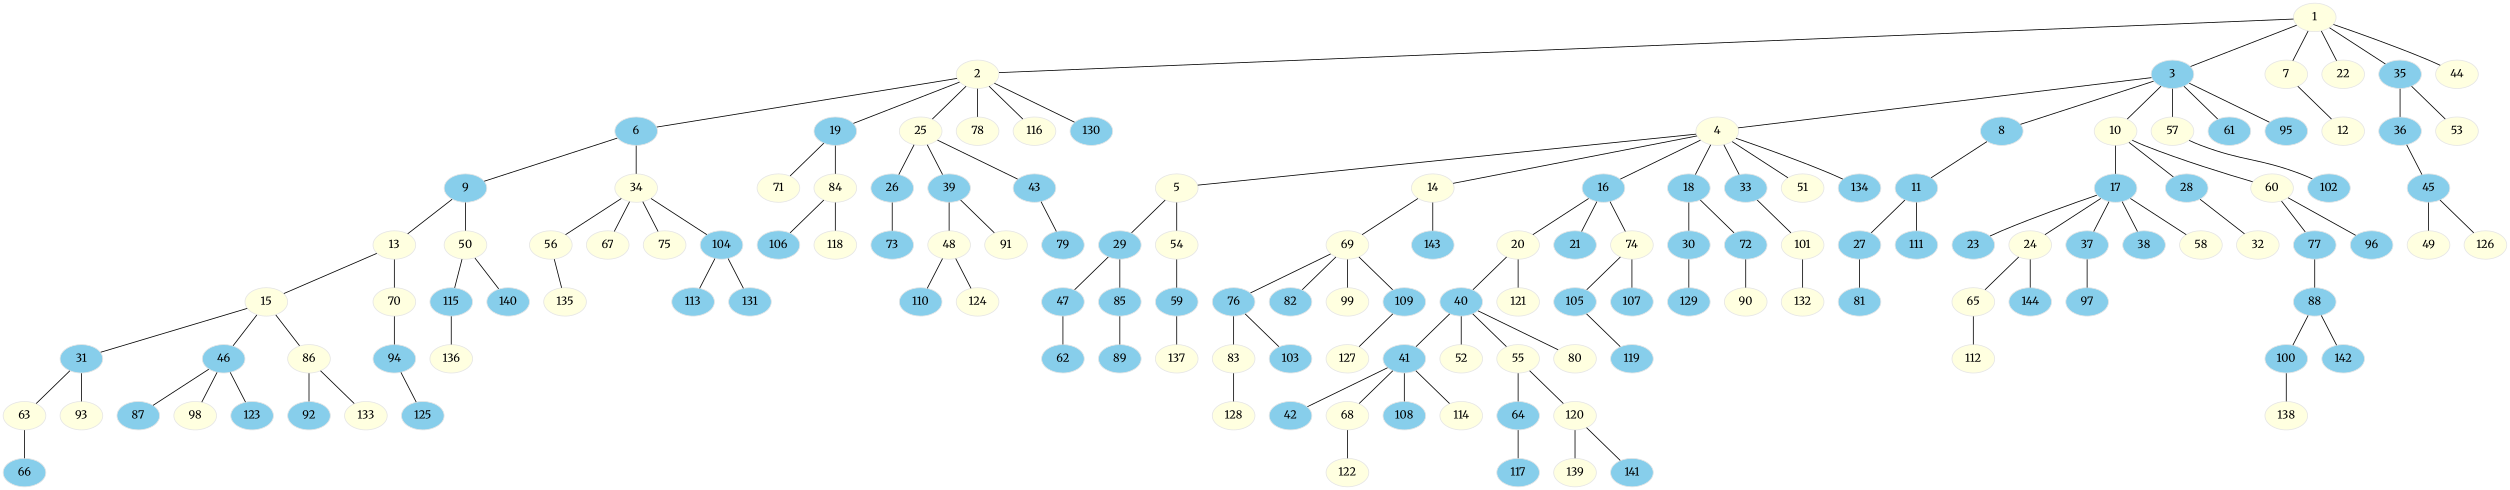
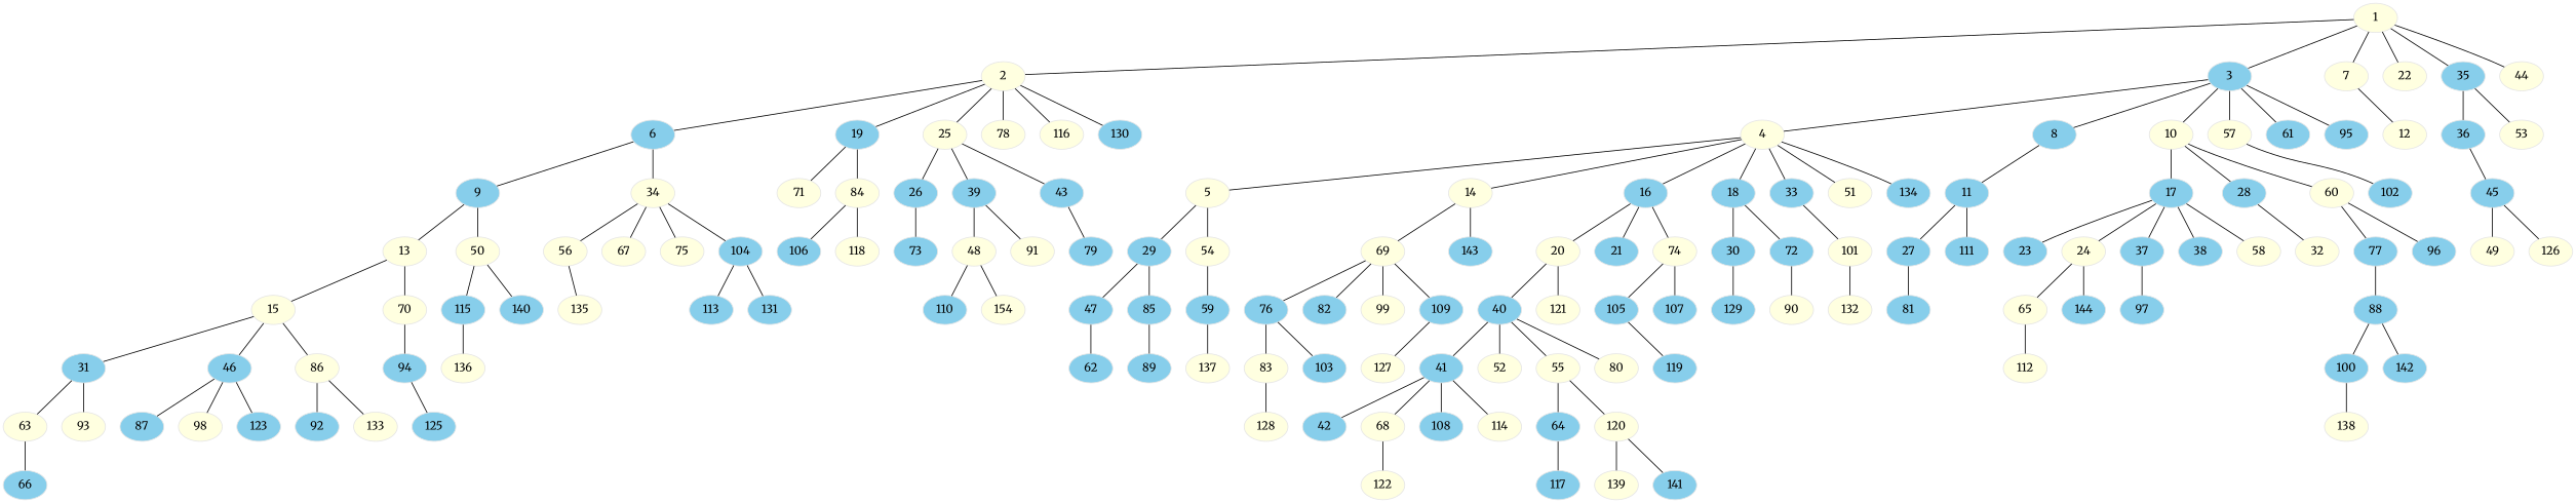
  graph {
    fontname=Merriweather
    node [color=gray90 fillcolor=skyblue fontname=Merriweather style=filled]
    edge [fontname=Merriweather]
    1 [fillcolor=lightyellow]
    2 [fillcolor=lightyellow]
    3
    7 [fillcolor=lightyellow]
    22 [fillcolor=lightyellow]
    35
    44 [fillcolor=lightyellow]
    6
    19
    25 [fillcolor=lightyellow]
    78 [fillcolor=lightyellow]
    116 [fillcolor=lightyellow]
    130
    4 [fillcolor=lightyellow]
    8
    10 [fillcolor=lightyellow]
    57 [fillcolor=lightyellow]
    61
    95
    12 [fillcolor=lightyellow]
    36
    53 [fillcolor=lightyellow]
    9
    34 [fillcolor=lightyellow]
    71 [fillcolor=lightyellow]
    84 [fillcolor=lightyellow]
    26
    39
    43
    5 [fillcolor=lightyellow]
    14 [fillcolor=lightyellow]
    16
    18
    33
    51 [fillcolor=lightyellow]
    134
    11
    17
    28
    60 [fillcolor=lightyellow]
    102
    29
    54 [fillcolor=lightyellow]
    69 [fillcolor=lightyellow]
    143
    20 [fillcolor=lightyellow]
    21
    74 [fillcolor=lightyellow]
    30
    72
    101 [fillcolor=lightyellow]
    47
    85
    59
    13 [fillcolor=lightyellow]
    50 [fillcolor=lightyellow]
    56 [fillcolor=lightyellow]
    67 [fillcolor=lightyellow]
    75 [fillcolor=lightyellow]
    104
    27
    111
    15 [fillcolor=lightyellow]
    70 [fillcolor=lightyellow]
    115
    140
    23
    24 [fillcolor=lightyellow]
    37
    38
    58 [fillcolor=lightyellow]
    32 [fillcolor=lightyellow]
    77
    96
    81
    31
    46
    86 [fillcolor=lightyellow]
    94
    76
    82
    99 [fillcolor=lightyellow]
    109
    63 [fillcolor=lightyellow]
    93 [fillcolor=lightyellow]
    87
    98 [fillcolor=lightyellow]
    123
    92
    133 [fillcolor=lightyellow]
    40
    121 [fillcolor=lightyellow]
    105
    107
    65 [fillcolor=lightyellow]
    144
    97
    129
    90 [fillcolor=lightyellow]
    106
    118 [fillcolor=lightyellow]
    41
    52 [fillcolor=lightyellow]
    55 [fillcolor=lightyellow]
    80 [fillcolor=lightyellow]
    112 [fillcolor=lightyellow]
    73
    48 [fillcolor=lightyellow]
    91 [fillcolor=lightyellow]
    79
    62
    89
    66
    132 [fillcolor=lightyellow]
    135 [fillcolor=lightyellow]
    113
    131
    45
    49 [fillcolor=lightyellow]
    126 [fillcolor=lightyellow]
    110
-   124 [fillcolor=lightyellow]
+   124 [fillcolor=lightyellow label=154]
    42
    68 [fillcolor=lightyellow]
    108
    114 [fillcolor=lightyellow]
    64
    120 [fillcolor=lightyellow]
    122 [fillcolor=lightyellow]
    136 [fillcolor=lightyellow]
    137 [fillcolor=lightyellow]
    117
    139 [fillcolor=lightyellow]
    141
    88
    83 [fillcolor=lightyellow]
    103
    127 [fillcolor=lightyellow]
    125
    119
    128 [fillcolor=lightyellow]
    100
    142
    138 [fillcolor=lightyellow]
    1 -- 2
    1 -- 3
    1 -- 7
    1 -- 22
    1 -- 35
    1 -- 44
    2 -- 6
    2 -- 19
    2 -- 25
    2 -- 78
    2 -- 116
    2 -- 130
    3 -- 4
    3 -- 8
    3 -- 10
    3 -- 57
    3 -- 61
    3 -- 95
    7 -- 12
    35 -- 36
    35 -- 53
    6 -- 9
    6 -- 34
    19 -- 71
    19 -- 84
    25 -- 26
    25 -- 39
    25 -- 43
    4 -- 5
    4 -- 14
    4 -- 16
    4 -- 18
    4 -- 33
    4 -- 51
    4 -- 134
    8 -- 11
    10 -- 17
    10 -- 28
    10 -- 60
    57 -- 102
    36 -- 45
    9 -- 13
    9 -- 50
    34 -- 56
    34 -- 67
    34 -- 75
    34 -- 104
    84 -- 106
    84 -- 118
    26 -- 73
    39 -- 48
    39 -- 91
    43 -- 79
    5 -- 29
    5 -- 54
    14 -- 69
    14 -- 143
    16 -- 20
    16 -- 21
    16 -- 74
    18 -- 30
    18 -- 72
    33 -- 101
    11 -- 27
    11 -- 111
    17 -- 23
    17 -- 24
    17 -- 37
    17 -- 38
    17 -- 58
    28 -- 32
    60 -- 77
    60 -- 96
    29 -- 47
    29 -- 85
    54 -- 59
    69 -- 76
    69 -- 82
    69 -- 99
    69 -- 109
    20 -- 40
    20 -- 121
    74 -- 105
    74 -- 107
    30 -- 129
    72 -- 90
    101 -- 132
    47 -- 62
    85 -- 89
    59 -- 137
    13 -- 15
    13 -- 70
    50 -- 115
    50 -- 140
    56 -- 135
    104 -- 113
    104 -- 131
    27 -- 81
    15 -- 31
    15 -- 46
    15 -- 86
    70 -- 94
    115 -- 136
    24 -- 65
    24 -- 144
    37 -- 97
    77 -- 88
    31 -- 63
    31 -- 93
    46 -- 87
    46 -- 98
    46 -- 123
    86 -- 92
    86 -- 133
    94 -- 125
    76 -- 83
    76 -- 103
    109 -- 127
    63 -- 66
    40 -- 41
    40 -- 52
    40 -- 55
    40 -- 80
    105 -- 119
    65 -- 112
    41 -- 42
    41 -- 68
    41 -- 108
    41 -- 114
    55 -- 64
    55 -- 120
    48 -- 110
    48 -- 124
    45 -- 49
    45 -- 126
    68 -- 122
    64 -- 117
    120 -- 139
    120 -- 141
    88 -- 100
    88 -- 142
    83 -- 128
    100 -- 138
  }
